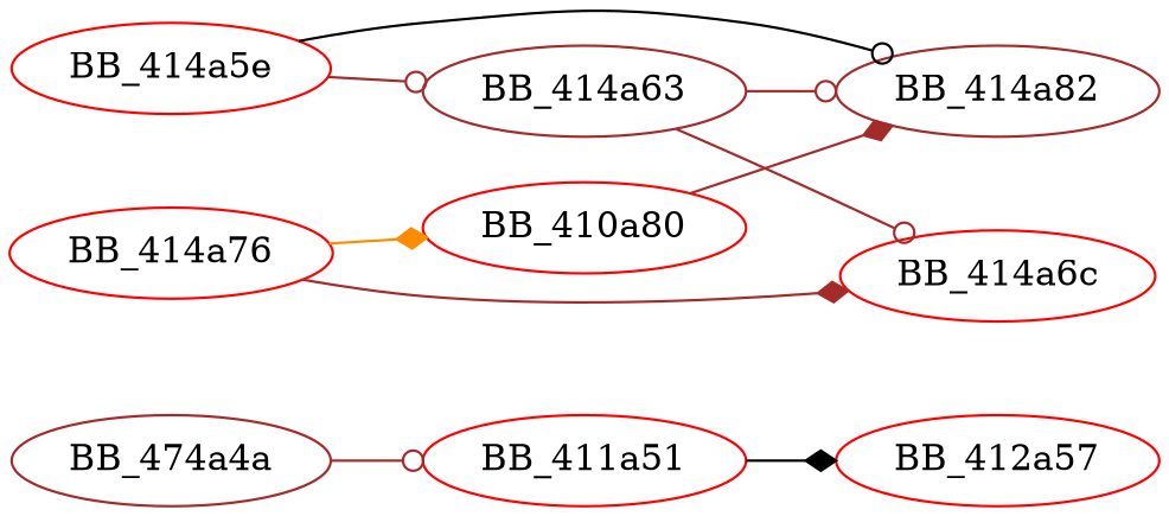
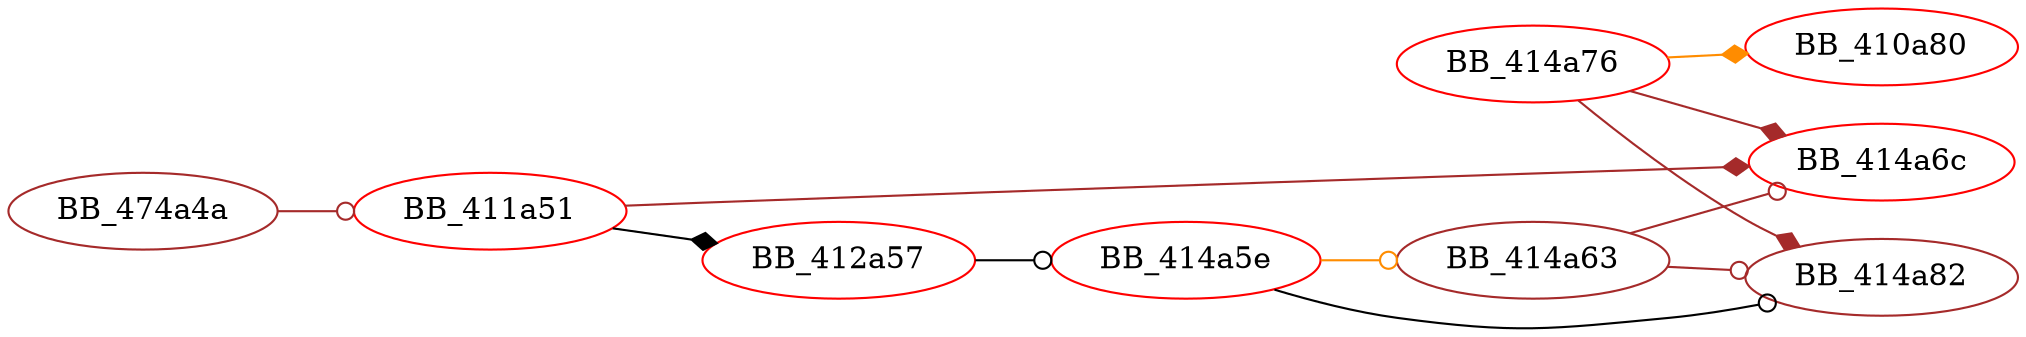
  digraph {
    rankdir=LR
    node [color=red]
    edge [arrowhead=odot color=brown]
    n1 [color=brown label=BB_474a4a]
    n2 [label=BB_411a51]
    n3 [label=BB_412a57]
    BB_414a6c
    BB_414a5e
    BB_414a63 [color=brown]
    BB_414a82 [color=brown]
    BB_414a76
    n9 [label=BB_410a80]
    n1 -> n2
    n2 -> n3 [arrowhead=diamond color=black]
-   BB_414a5e -> BB_414a63
+   n2 -> BB_414a6c [arrowhead=diamond]
+   n3 -> BB_414a5e [color=black]
+   BB_414a5e -> BB_414a63 [color=darkorange]
    BB_414a5e -> BB_414a82 [color=black]
    BB_414a63 -> BB_414a6c
    BB_414a63 -> BB_414a82
    BB_414a76 -> BB_414a6c [arrowhead=diamond]
    BB_414a76 -> n9 [arrowhead=diamond color=darkorange]
-   n9 -> BB_414a82 [arrowhead=diamond]
+   BB_414a76 -> BB_414a82 [arrowhead=diamond]
  }
